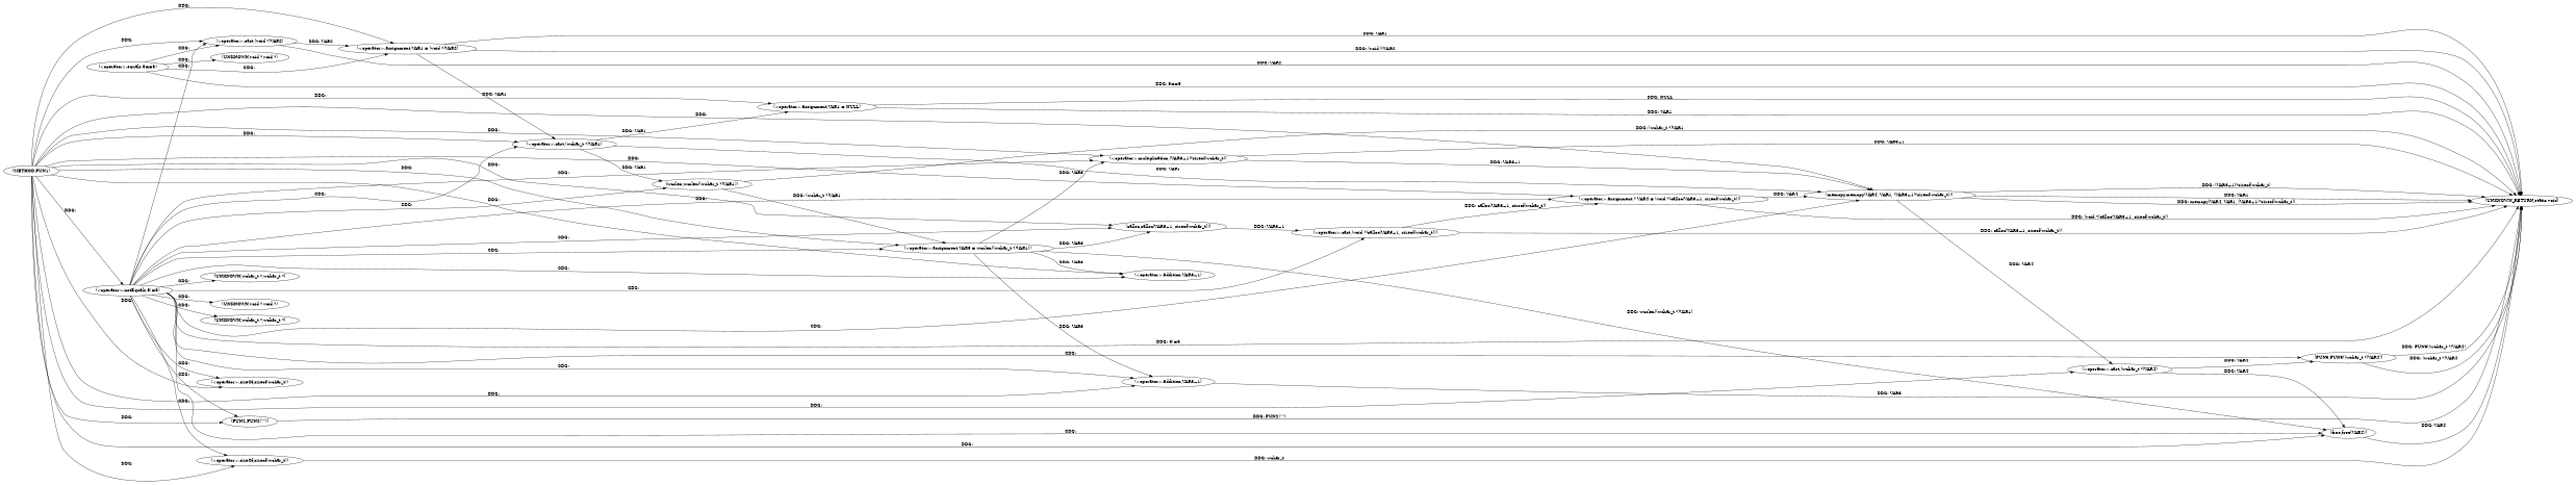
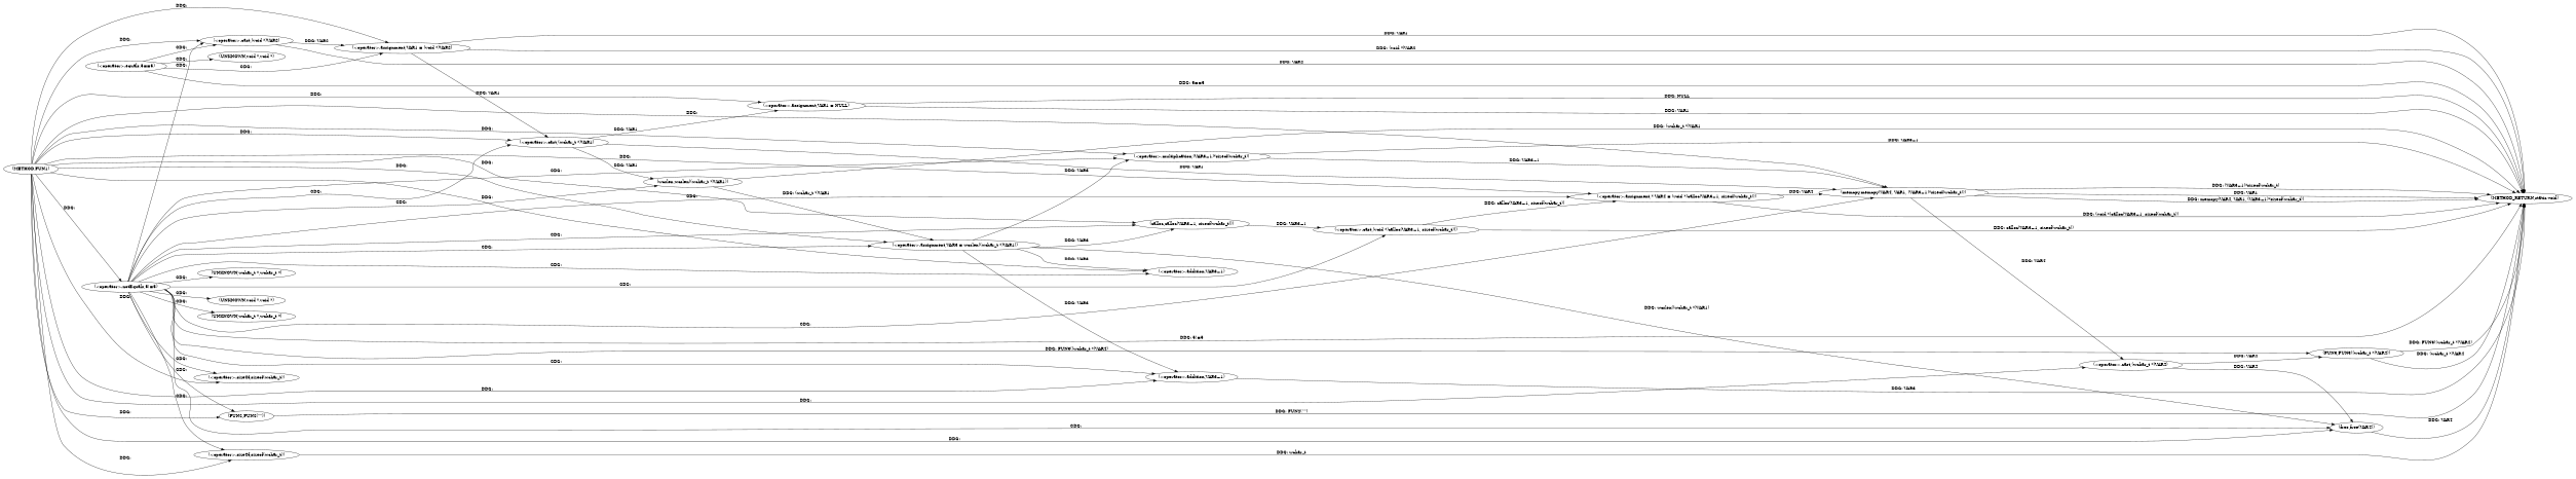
  digraph {
    rankdir=LR
    n1 [label="(METHOD,FUN1)"]
    n2 [label="(<operator>.assignment,VAR1 = NULL)"]
    n3 [label="(<operator>.assignment,VAR1 = (void *)VAR2)"]
    n4 [label="(<operator>.cast,(void *)VAR2)"]
    n5 [label="(<operator>.notEquals,5!=5)"]
    n6 [label="(FUN2,FUN2(\"\"))"]
    n7 [label="(<operator>.assignment,VAR3 = wcslen((wchar_t *)VAR1))"]
    n8 [label="(<operator>.cast,(wchar_t *)VAR1)"]
    n9 [label="(<operator>.assignment,* VAR4 = (void *)calloc(VAR3+1, sizeof(wchar_t)))"]
    n10 [label="(calloc,calloc(VAR3+1, sizeof(wchar_t)))"]
    n11 [label="(<operator>.addition,VAR3+1)"]
    n12 [label="(<operator>.sizeOf,sizeof(wchar_t))"]
    n13 [label="(memcpy,memcpy(VAR4, VAR1, (VAR3+1)*sizeof(wchar_t)))"]
    n14 [label="(<operator>.multiplication,(VAR3+1)*sizeof(wchar_t))"]
    n15 [label="(<operator>.addition,VAR3+1)"]
    n16 [label="(<operator>.sizeOf,sizeof(wchar_t))"]
    n17 [label="(<operator>.cast,(wchar_t *)VAR4)"]
    n18 [label="(free,free(VAR4))"]
-   n19 [label="(UNKNOWN_RETURN,static void)"]
+   n19 [label="(METHOD_RETURN,static void)"]
    n20 [label="(<operator>.equals,5==5)"]
    n21 [label="(UNKNOWN,void *,void *)"]
    n22 [label="(wcslen,wcslen((wchar_t *)VAR1))"]
    n23 [label="(<operator>.cast,(void *)calloc(VAR3+1, sizeof(wchar_t)))"]
    n24 [label="(FUN3,FUN3((wchar_t *)VAR4))"]
    n25 [label="(UNKNOWN,wchar_t *,wchar_t *)"]
    n26 [label="(UNKNOWN,void *,void *)"]
    n27 [label="(UNKNOWN,wchar_t *,wchar_t *)"]
    n1 -> n2 [label="DDG: "]
    n1 -> n3 [label="DDG: "]
    n1 -> n4 [label="DDG: "]
    n1 -> n5 [label="DDG: "]
    n1 -> n6 [label="DDG: "]
    n1 -> n7 [label="DDG: "]
    n1 -> n8 [label="DDG: "]
    n1 -> n9 [label="DDG: "]
    n1 -> n10 [label="DDG: "]
    n1 -> n11 [label="DDG: "]
    n1 -> n12 [label="DDG: "]
    n1 -> n13 [label="DDG: "]
    n1 -> n14 [label="DDG: "]
    n1 -> n15 [label="DDG: "]
    n1 -> n16 [label="DDG: "]
    n1 -> n17 [label="DDG: "]
    n1 -> n18 [label="DDG: "]
    n2 -> n19 [label="DDG: VAR1"]
    n2 -> n19 [label="DDG: NULL"]
    n3 -> n8 [label="DDG: VAR1"]
    n3 -> n19 [label="DDG: VAR1"]
    n3 -> n19 [label="DDG: (void *)VAR2"]
    n4 -> n3 [label="DDG: VAR2"]
    n4 -> n19 [label="DDG: VAR2"]
    n5 -> n4 [label="CDG: "]
    n5 -> n6 [label="CDG: "]
    n5 -> n7 [label="CDG: "]
    n5 -> n8 [label="CDG: "]
    n5 -> n9 [label="CDG: "]
    n5 -> n10 [label="CDG: "]
    n5 -> n11 [label="CDG: "]
    n5 -> n12 [label="CDG: "]
    n5 -> n13 [label="CDG: "]
    n5 -> n14 [label="CDG: "]
    n5 -> n15 [label="CDG: "]
    n5 -> n16 [label="CDG: "]
    n5 -> n18 [label="CDG: "]
    n5 -> n19 [label="DDG: 5!=5"]
    n5 -> n22 [label="CDG: "]
    n5 -> n23 [label="CDG: "]
-   n5 -> n24 [label="CDG: "]
+   n5 -> n24 [label="DDG: FUN3((wchar_t *)VAR4)"]
    n5 -> n25 [label="CDG: "]
    n5 -> n26 [label="CDG: "]
    n5 -> n27 [label="CDG: "]
    n6 -> n19 [label="DDG: FUN2(\"\")"]
    n7 -> n10 [label="DDG: VAR3"]
    n7 -> n11 [label="DDG: VAR3"]
    n7 -> n14 [label="DDG: VAR3"]
    n7 -> n15 [label="DDG: VAR3"]
    n7 -> n18 [label="DDG: wcslen((wchar_t *)VAR1)"]
    n8 -> n2 [label="DDG: VAR1"]
    n8 -> n13 [label="DDG: VAR1"]
    n8 -> n22 [label="DDG: VAR1"]
    n9 -> n13 [label="DDG: VAR4"]
    n9 -> n19 [label="DDG: (void *)calloc(VAR3+1, sizeof(wchar_t))"]
    n10 -> n23 [label="DDG: VAR3+1"]
    n13 -> n17 [label="DDG: VAR4"]
    n13 -> n19 [label="DDG: VAR1"]
    n13 -> n19 [label="DDG: memcpy(VAR4, VAR1, (VAR3+1)*sizeof(wchar_t))"]
    n13 -> n19 [label="DDG: (VAR3+1)*sizeof(wchar_t)"]
    n14 -> n13 [label="DDG: VAR3+1"]
    n14 -> n19 [label="DDG: VAR3+1"]
    n15 -> n19 [label="DDG: VAR3"]
    n16 -> n19 [label="DDG: wchar_t"]
    n17 -> n18 [label="DDG: VAR4"]
    n17 -> n24 [label="DDG: VAR4"]
    n18 -> n19 [label="DDG: VAR4"]
    n20 -> n3 [label="CDG: "]
    n20 -> n4 [label="CDG: "]
    n20 -> n19 [label="DDG: 5==5"]
    n20 -> n21 [label="CDG: "]
    n22 -> n7 [label="DDG: (wchar_t *)VAR1"]
    n22 -> n19 [label="DDG: (wchar_t *)VAR1"]
    n23 -> n9 [label="DDG: calloc(VAR3+1, sizeof(wchar_t))"]
    n23 -> n19 [label="DDG: calloc(VAR3+1, sizeof(wchar_t))"]
    n24 -> n19 [label="DDG: (wchar_t *)VAR4"]
    n24 -> n19 [label="DDG: FUN3((wchar_t *)VAR4)"]
  }
